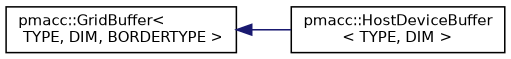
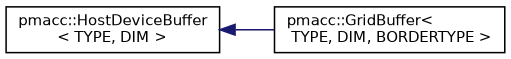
  digraph {
    rankdir=LR
    node [color=black fillcolor=white fontname=Helvetica fontsize=10 shape=record style=filled]
    n1 [height=0.2 label="pmacc::HostDeviceBuffer\l\< TYPE, DIM \>" width=0.4]
    n2 [height=0.2 label="pmacc::GridBuffer\<\l TYPE, DIM, BORDERTYPE \>" width=0.4]
-   n2 -> n1 [color=midnightblue dir=back fontname=Helvetica fontsize=10 labelfontname=Helvetica labelfontsize=10 style=solid]
+   n1 -> n2 [color=midnightblue dir=back fontname=Helvetica fontsize=10 labelfontname=Helvetica labelfontsize=10 style=solid]
  }
